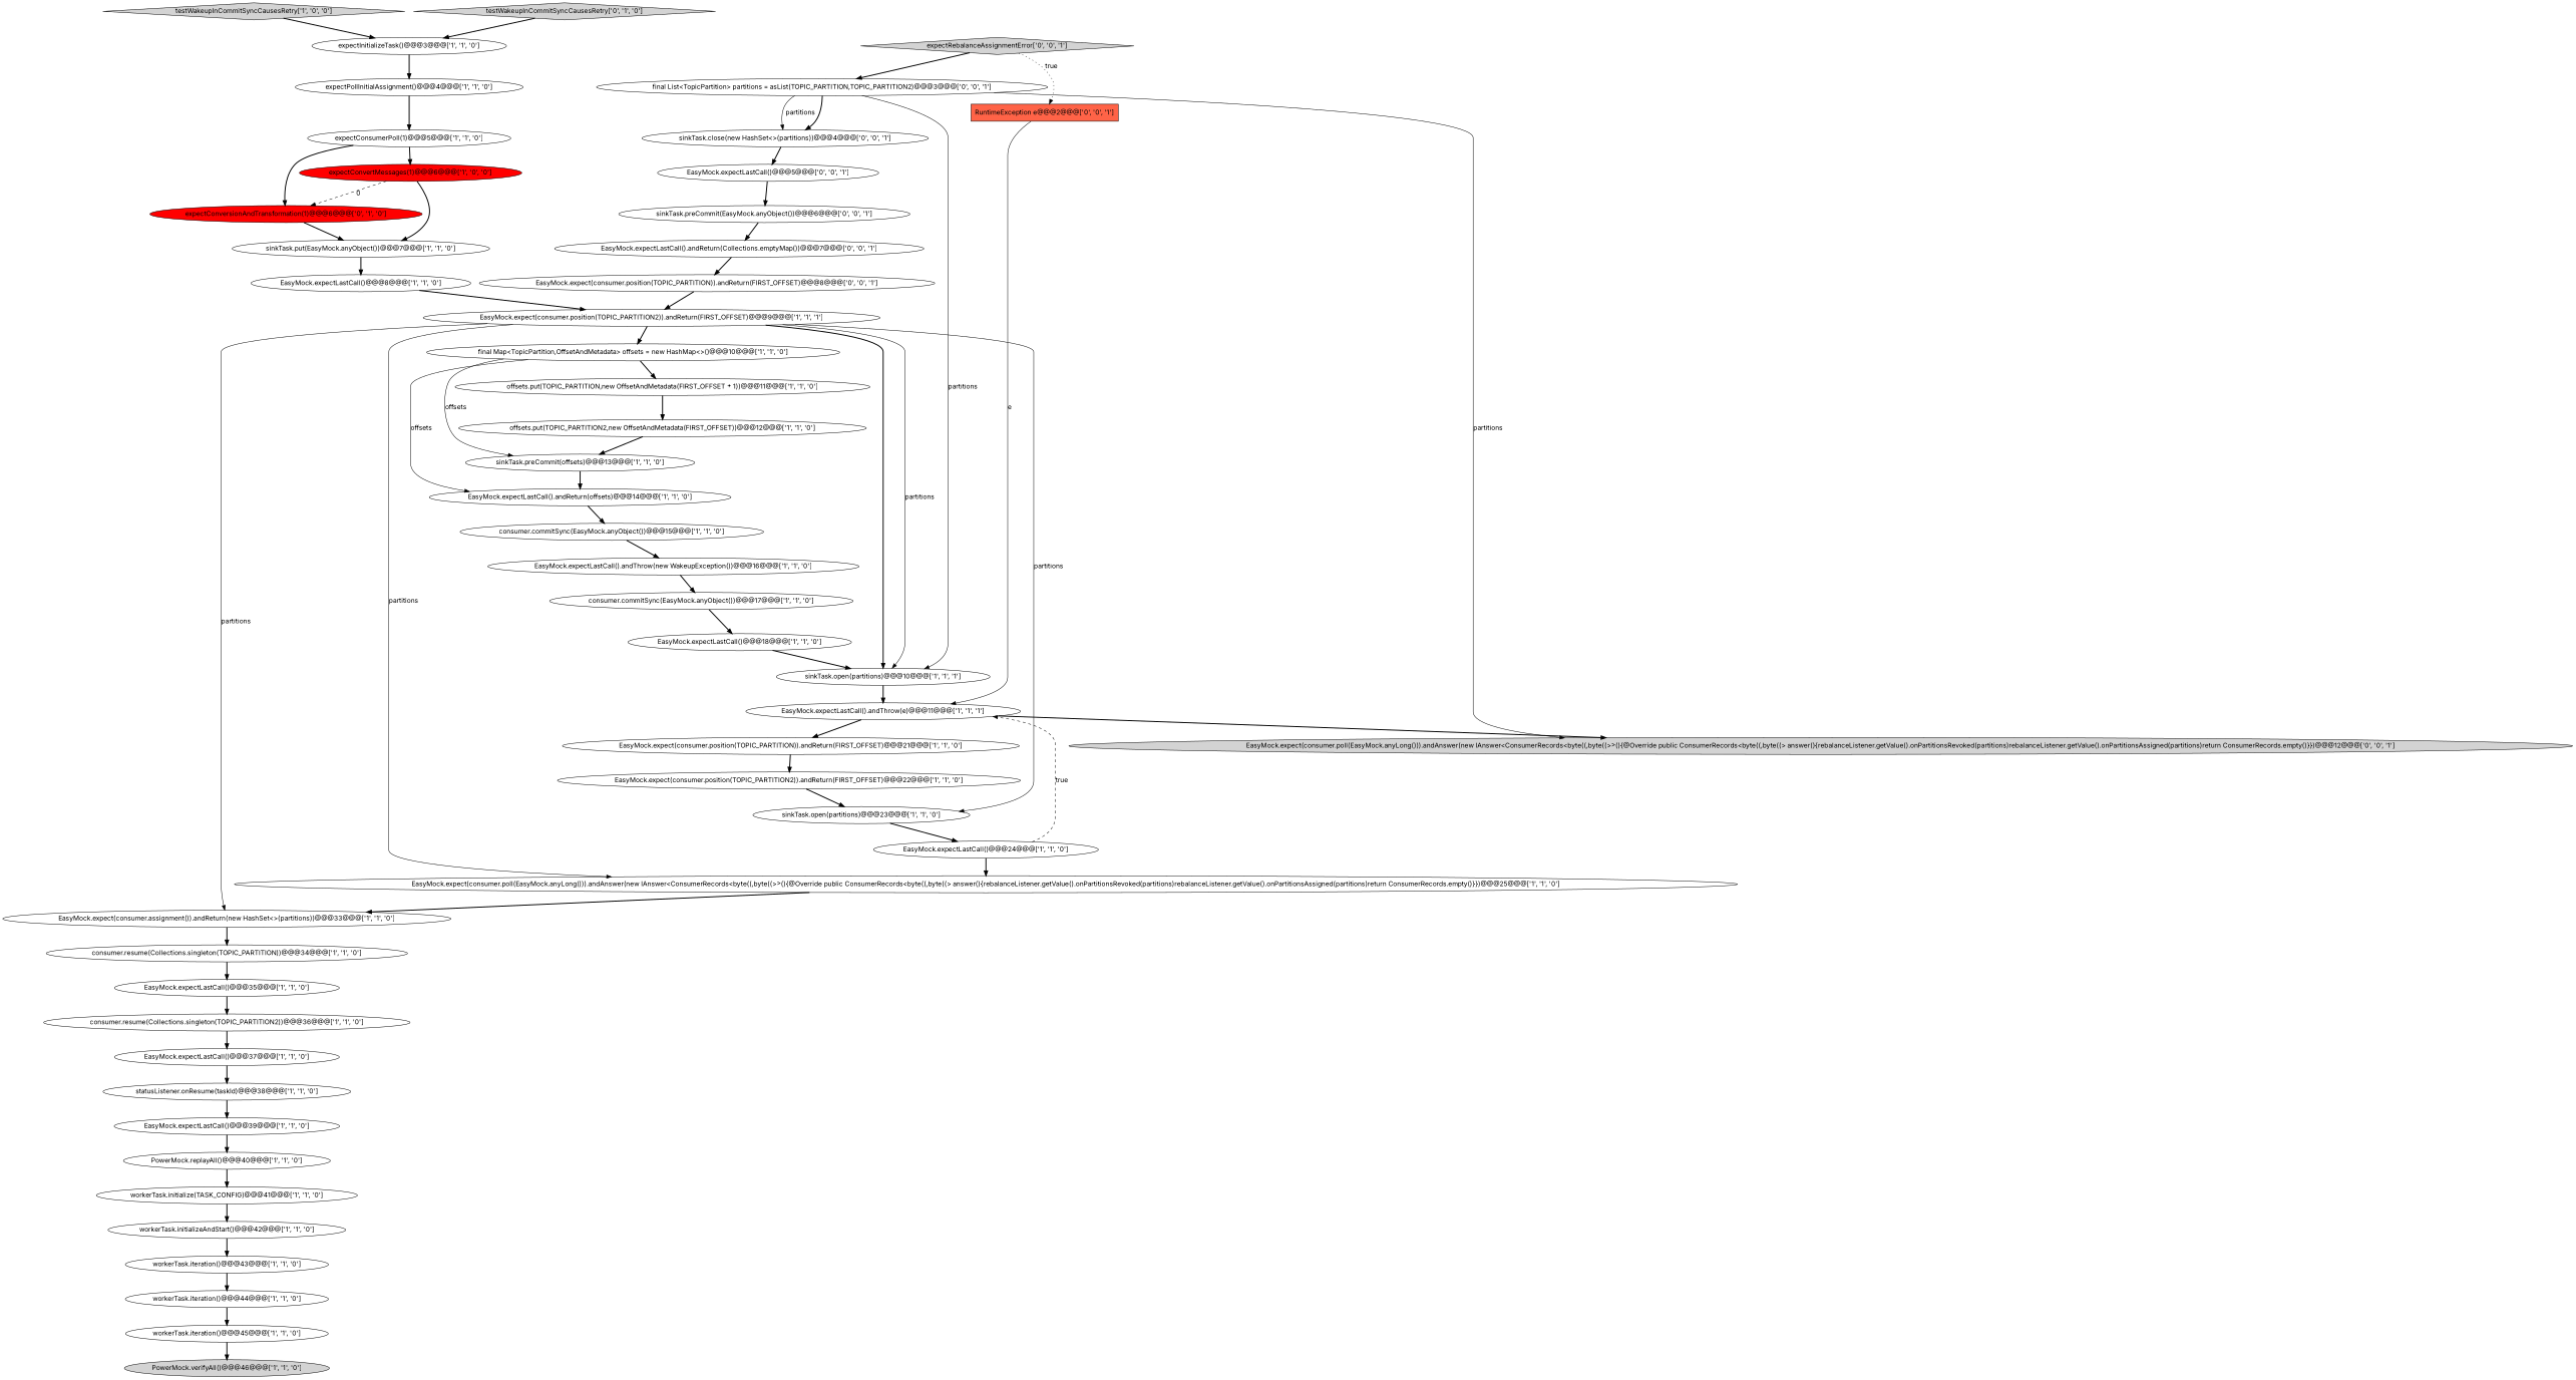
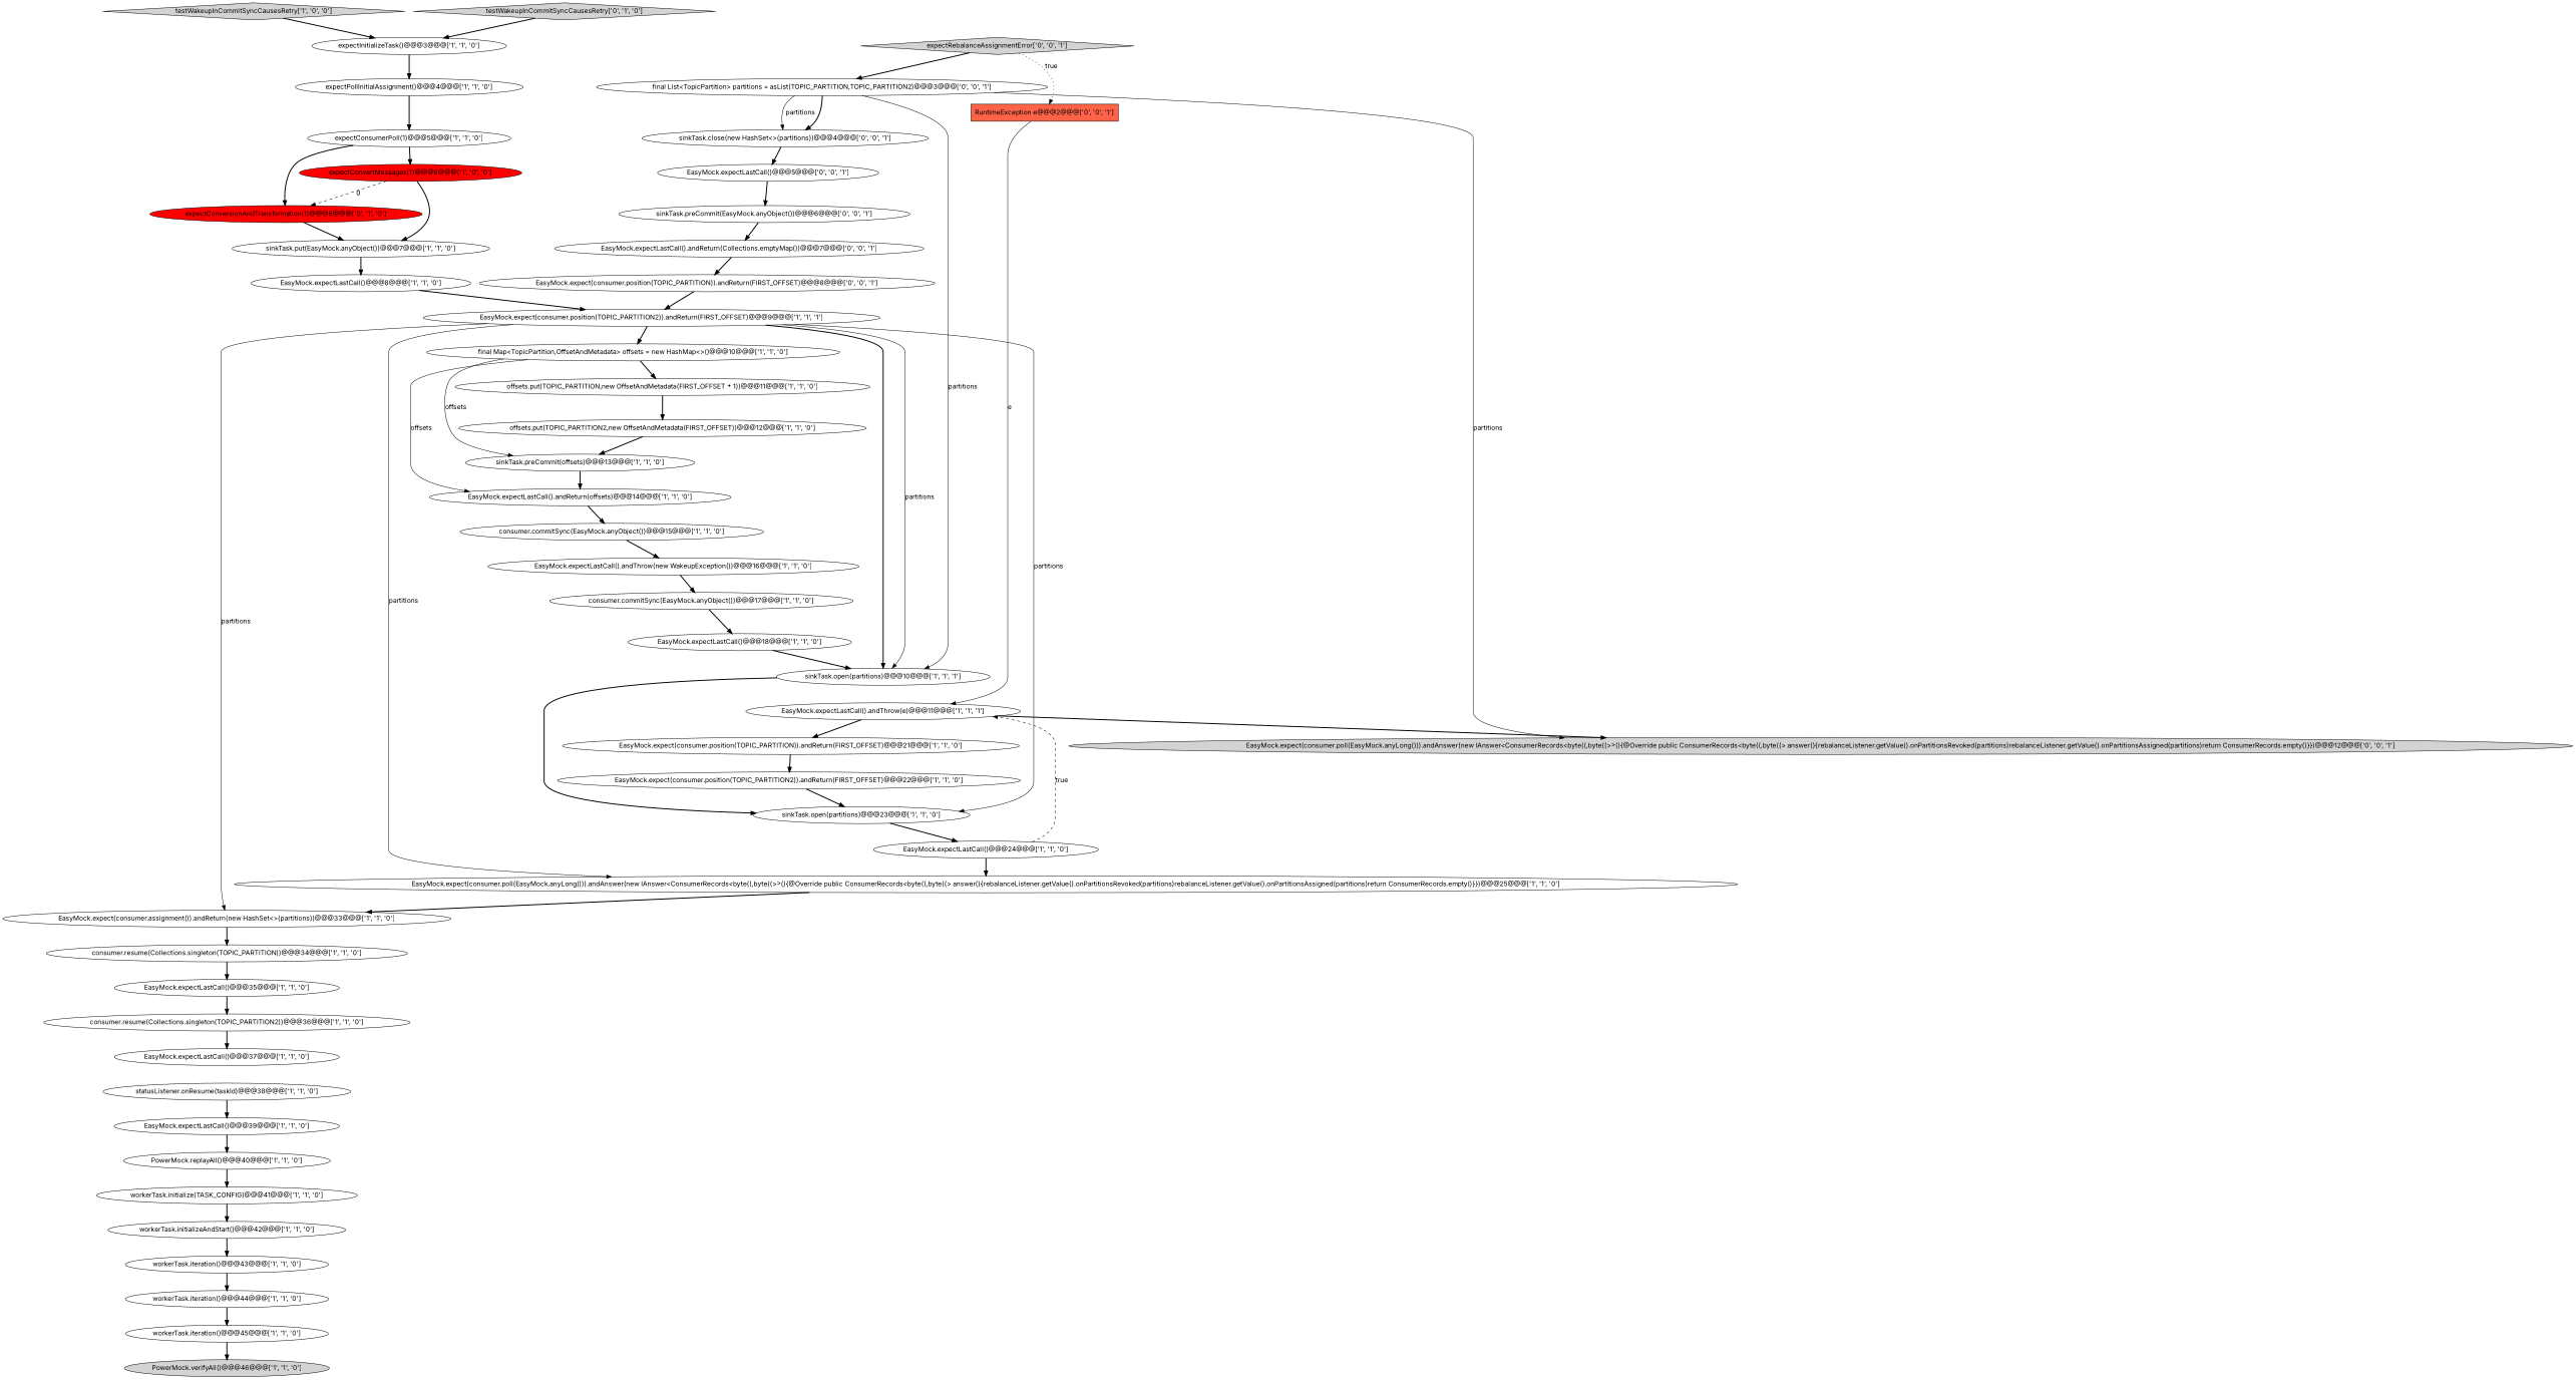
  digraph {
    fontname=Inter
    node [fillcolor=white fontname=Inter shape=ellipse style=filled]
    edge [fontname=Inter style=bold]
    n1 [label="EasyMock.expectLastCall()@@@39@@@['1', '1', '0']"]
    n2 [label="PowerMock.replayAll()@@@40@@@['1', '1', '0']"]
    n3 [label="workerTask.initialize(TASK_CONFIG)@@@41@@@['1', '1', '0']"]
    n4 [label="EasyMock.expectLastCall()@@@18@@@['1', '1', '0']"]
    n5 [label="sinkTask.open(partitions)@@@10@@@['1', '1', '1']"]
    n6 [label="EasyMock.expectLastCall().andThrow(e)@@@11@@@['1', '1', '1']"]
    n7 [fillcolor=lightgray label="EasyMock.expect(consumer.poll(EasyMock.anyLong())).andAnswer(new IAnswer<ConsumerRecords<byte((,byte((>>(){@Override public ConsumerRecords<byte((,byte((> answer(){rebalanceListener.getValue().onPartitionsRevoked(partitions)rebalanceListener.getValue().onPartitionsAssigned(partitions)return ConsumerRecords.empty()}})@@@12@@@['0', '0', '1']"]
    n8 [label="EasyMock.expect(consumer.position(TOPIC_PARTITION)).andReturn(FIRST_OFFSET)@@@21@@@['1', '1', '0']"]
    n9 [label="EasyMock.expect(consumer.position(TOPIC_PARTITION2)).andReturn(FIRST_OFFSET)@@@22@@@['1', '1', '0']"]
    n10 [label="sinkTask.open(partitions)@@@23@@@['1', '1', '0']"]
    n11 [fillcolor=tomato label="RuntimeException e@@@2@@@['0', '0', '1']" shape=box]
    n12 [label="sinkTask.put(EasyMock.anyObject())@@@7@@@['1', '1', '0']"]
    n13 [label="EasyMock.expectLastCall()@@@8@@@['1', '1', '0']"]
    n14 [label="EasyMock.expect(consumer.position(TOPIC_PARTITION2)).andReturn(FIRST_OFFSET)@@@9@@@['1', '1', '1']"]
    n15 [label="expectInitializeTask()@@@3@@@['1', '1', '0']"]
    n16 [label="expectPollInitialAssignment()@@@4@@@['1', '1', '0']"]
    n17 [label="expectConsumerPoll(1)@@@5@@@['1', '1', '0']"]
    n18 [label="EasyMock.expectLastCall()@@@24@@@['1', '1', '0']"]
    n19 [label="EasyMock.expect(consumer.poll(EasyMock.anyLong())).andAnswer(new IAnswer<ConsumerRecords<byte((,byte((>>(){@Override public ConsumerRecords<byte((,byte((> answer(){rebalanceListener.getValue().onPartitionsRevoked(partitions)rebalanceListener.getValue().onPartitionsAssigned(partitions)return ConsumerRecords.empty()}})@@@25@@@['1', '1', '0']"]
    n20 [label="workerTask.iteration()@@@43@@@['1', '1', '0']"]
    n21 [label="workerTask.iteration()@@@44@@@['1', '1', '0']"]
    n22 [label="workerTask.iteration()@@@45@@@['1', '1', '0']"]
    n23 [fillcolor=lightgray label="testWakeupInCommitSyncCausesRetry['1', '0', '0']" shape=diamond]
    n24 [label="consumer.resume(Collections.singleton(TOPIC_PARTITION))@@@34@@@['1', '1', '0']"]
    n25 [label="EasyMock.expectLastCall()@@@35@@@['1', '1', '0']"]
    n26 [label="consumer.resume(Collections.singleton(TOPIC_PARTITION2))@@@36@@@['1', '1', '0']"]
    n27 [label="EasyMock.expect(consumer.position(TOPIC_PARTITION)).andReturn(FIRST_OFFSET)@@@8@@@['0', '0', '1']"]
    n28 [label="EasyMock.expect(consumer.assignment()).andReturn(new HashSet<>(partitions))@@@33@@@['1', '1', '0']"]
    n29 [label="final Map<TopicPartition,OffsetAndMetadata> offsets = new HashMap<>()@@@10@@@['1', '1', '0']"]
    n30 [fillcolor=lightgray label="PowerMock.verifyAll()@@@46@@@['1', '1', '0']"]
    n31 [fillcolor=red label="expectConversionAndTransformation(1)@@@6@@@['0', '1', '0']"]
    n32 [fillcolor=red label="expectConvertMessages(1)@@@6@@@['1', '0', '0']"]
    n33 [label="EasyMock.expectLastCall()@@@5@@@['0', '0', '1']"]
    n34 [label="sinkTask.preCommit(EasyMock.anyObject())@@@6@@@['0', '0', '1']"]
    n35 [label="EasyMock.expectLastCall().andReturn(Collections.emptyMap())@@@7@@@['0', '0', '1']"]
    n36 [label="sinkTask.preCommit(offsets)@@@13@@@['1', '1', '0']"]
    n37 [label="EasyMock.expectLastCall().andReturn(offsets)@@@14@@@['1', '1', '0']"]
    n38 [label="consumer.commitSync(EasyMock.anyObject())@@@15@@@['1', '1', '0']"]
    n39 [label="EasyMock.expectLastCall()@@@37@@@['1', '1', '0']"]
    n40 [label="statusListener.onResume(taskId)@@@38@@@['1', '1', '0']"]
    n41 [fillcolor=lightgray label="testWakeupInCommitSyncCausesRetry['0', '1', '0']" shape=diamond]
    n42 [label="offsets.put(TOPIC_PARTITION,new OffsetAndMetadata(FIRST_OFFSET + 1))@@@11@@@['1', '1', '0']"]
    n43 [label="workerTask.initializeAndStart()@@@42@@@['1', '1', '0']"]
    n44 [label="offsets.put(TOPIC_PARTITION2,new OffsetAndMetadata(FIRST_OFFSET))@@@12@@@['1', '1', '0']"]
    n45 [label="sinkTask.close(new HashSet<>(partitions))@@@4@@@['0', '0', '1']"]
    n46 [fillcolor=lightgray label="expectRebalanceAssignmentError['0', '0', '1']" shape=diamond]
    n47 [label="final List<TopicPartition> partitions = asList(TOPIC_PARTITION,TOPIC_PARTITION2)@@@3@@@['0', '0', '1']"]
    n48 [label="EasyMock.expectLastCall().andThrow(new WakeupException())@@@16@@@['1', '1', '0']"]
    n49 [label="consumer.commitSync(EasyMock.anyObject())@@@17@@@['1', '1', '0']"]
    n1 -> n2
    n2 -> n3
    n3 -> n43
    n4 -> n5
-   n5 -> n6
+   n5 -> n10
    n6 -> n7
    n6 -> n8
    n8 -> n9
    n9 -> n10
    n10 -> n18
    n11 -> n6 [label=e style=solid]
    n12 -> n13
    n13 -> n14
    n14 -> n5
    n14 -> n5 [label=partitions style=solid]
    n14 -> n10 [label=partitions style=solid]
    n14 -> n19 [label=partitions style=solid]
    n14 -> n28 [label=partitions style=solid]
    n14 -> n29
    n15 -> n16
    n16 -> n17
    n17 -> n31
    n17 -> n32
    n18 -> n6 [label=true style=dashed]
    n18 -> n19
    n19 -> n28
    n20 -> n21
    n21 -> n22
    n22 -> n30
    n23 -> n15
    n24 -> n25
    n25 -> n26
    n26 -> n39
    n27 -> n14
    n28 -> n24
    n29 -> n36 [label=offsets style=solid]
    n29 -> n37 [label=offsets style=solid]
    n29 -> n42
    n31 -> n12
    n32 -> n12
    n32 -> n31 [label=0 style=dashed]
    n33 -> n34
    n34 -> n35
    n35 -> n27
    n36 -> n37
    n37 -> n38
    n38 -> n48
-   n39 -> n40
    n40 -> n1
    n41 -> n15
    n42 -> n44
    n43 -> n20
    n44 -> n36
    n45 -> n33
    n46 -> n11 [label=true style=dotted]
    n46 -> n47
    n47 -> n5 [label=partitions style=solid]
    n47 -> n7 [label=partitions style=solid]
    n47 -> n45 [label=partitions style=solid]
    n47 -> n45
    n48 -> n49
    n49 -> n4
  }
